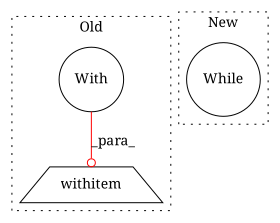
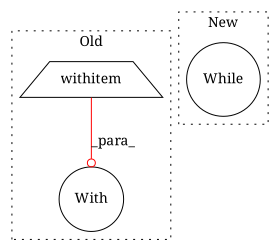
  digraph {
    fontname="Noto Serif"
    node [shape=circle fontname="Noto Serif"]
    n1 [a=49 l=4 label=withitem s=191 shape=trapezium]
    n2 [a=39 l="5,30" label=With s="186,195"]
    n3 [a=52 l="6,14" label=While s="725,742"]
    subgraph cluster_1 {
      label=Old
      style=dotted
      n1
      n2
    }
    subgraph cluster_2 {
      label=New
      style=dotted
      n3
    }
-   n2 -> n1 [label=_para_ color=red arrowhead=odot fontname="Noto Serif"]
+   n1 -> n2 [label=_para_ color=red arrowhead=odot fontname="Noto Serif"]
  }
